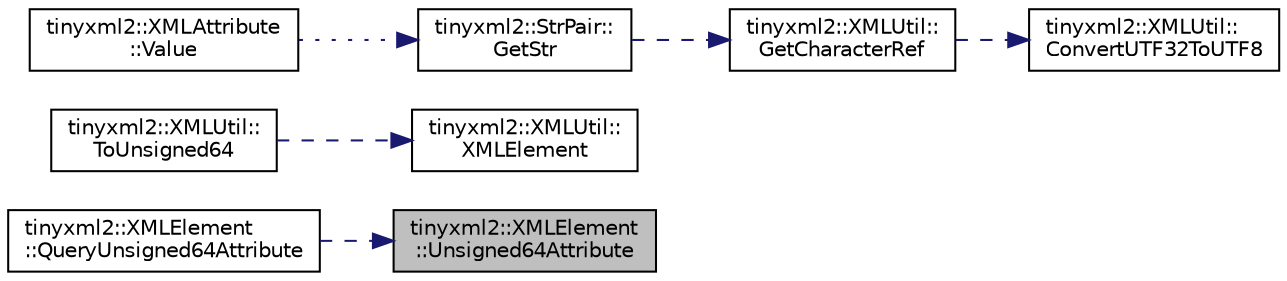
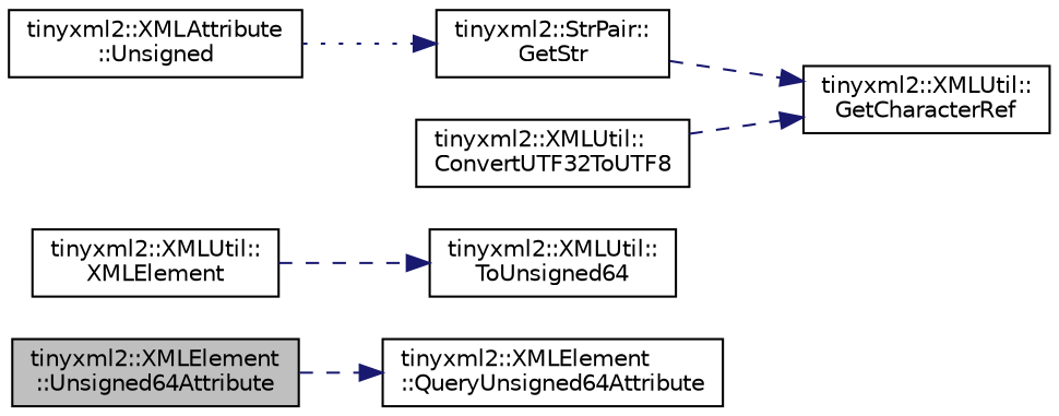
  digraph {
    rankdir=LR
    node [color=black fillcolor=white fontname=Helvetica fontsize=10 shape=record style=filled]
    edge [color=midnightblue fontname=Helvetica fontsize=10 labelfontname=Helvetica labelfontsize=10 style=dashed]
    n1 [fillcolor=grey75 fontcolor=black height=0.2 label="tinyxml2::XMLElement\l::Unsigned64Attribute" width=0.4]
    n2 [height=0.2 label="tinyxml2::XMLElement\l::QueryUnsigned64Attribute" width=0.4]
    n3 [height=0.2 label="tinyxml2::XMLUtil::\lToUnsigned64" width=0.4]
    n4 [height=0.2 label="tinyxml2::XMLUtil::\lXMLElement" width=0.4]
-   n5 [height=0.2 label="tinyxml2::XMLAttribute\l::Value" width=0.4]
+   n5 [height=0.2 label="tinyxml2::XMLAttribute\l::Unsigned" width=0.4]
    n6 [height=0.2 label="tinyxml2::StrPair::\lGetStr" width=0.4]
    n7 [height=0.2 label="tinyxml2::XMLUtil::\lGetCharacterRef" width=0.4]
    n8 [height=0.2 label="tinyxml2::XMLUtil::\lConvertUTF32ToUTF8" width=0.4]
-   n2 -> n1
-   n3 -> n4
+   n1 -> n2
+   n4 -> n3
    n5 -> n6 [style=dotted]
    n6 -> n7
-   n7 -> n8
+   n8 -> n7
  }
